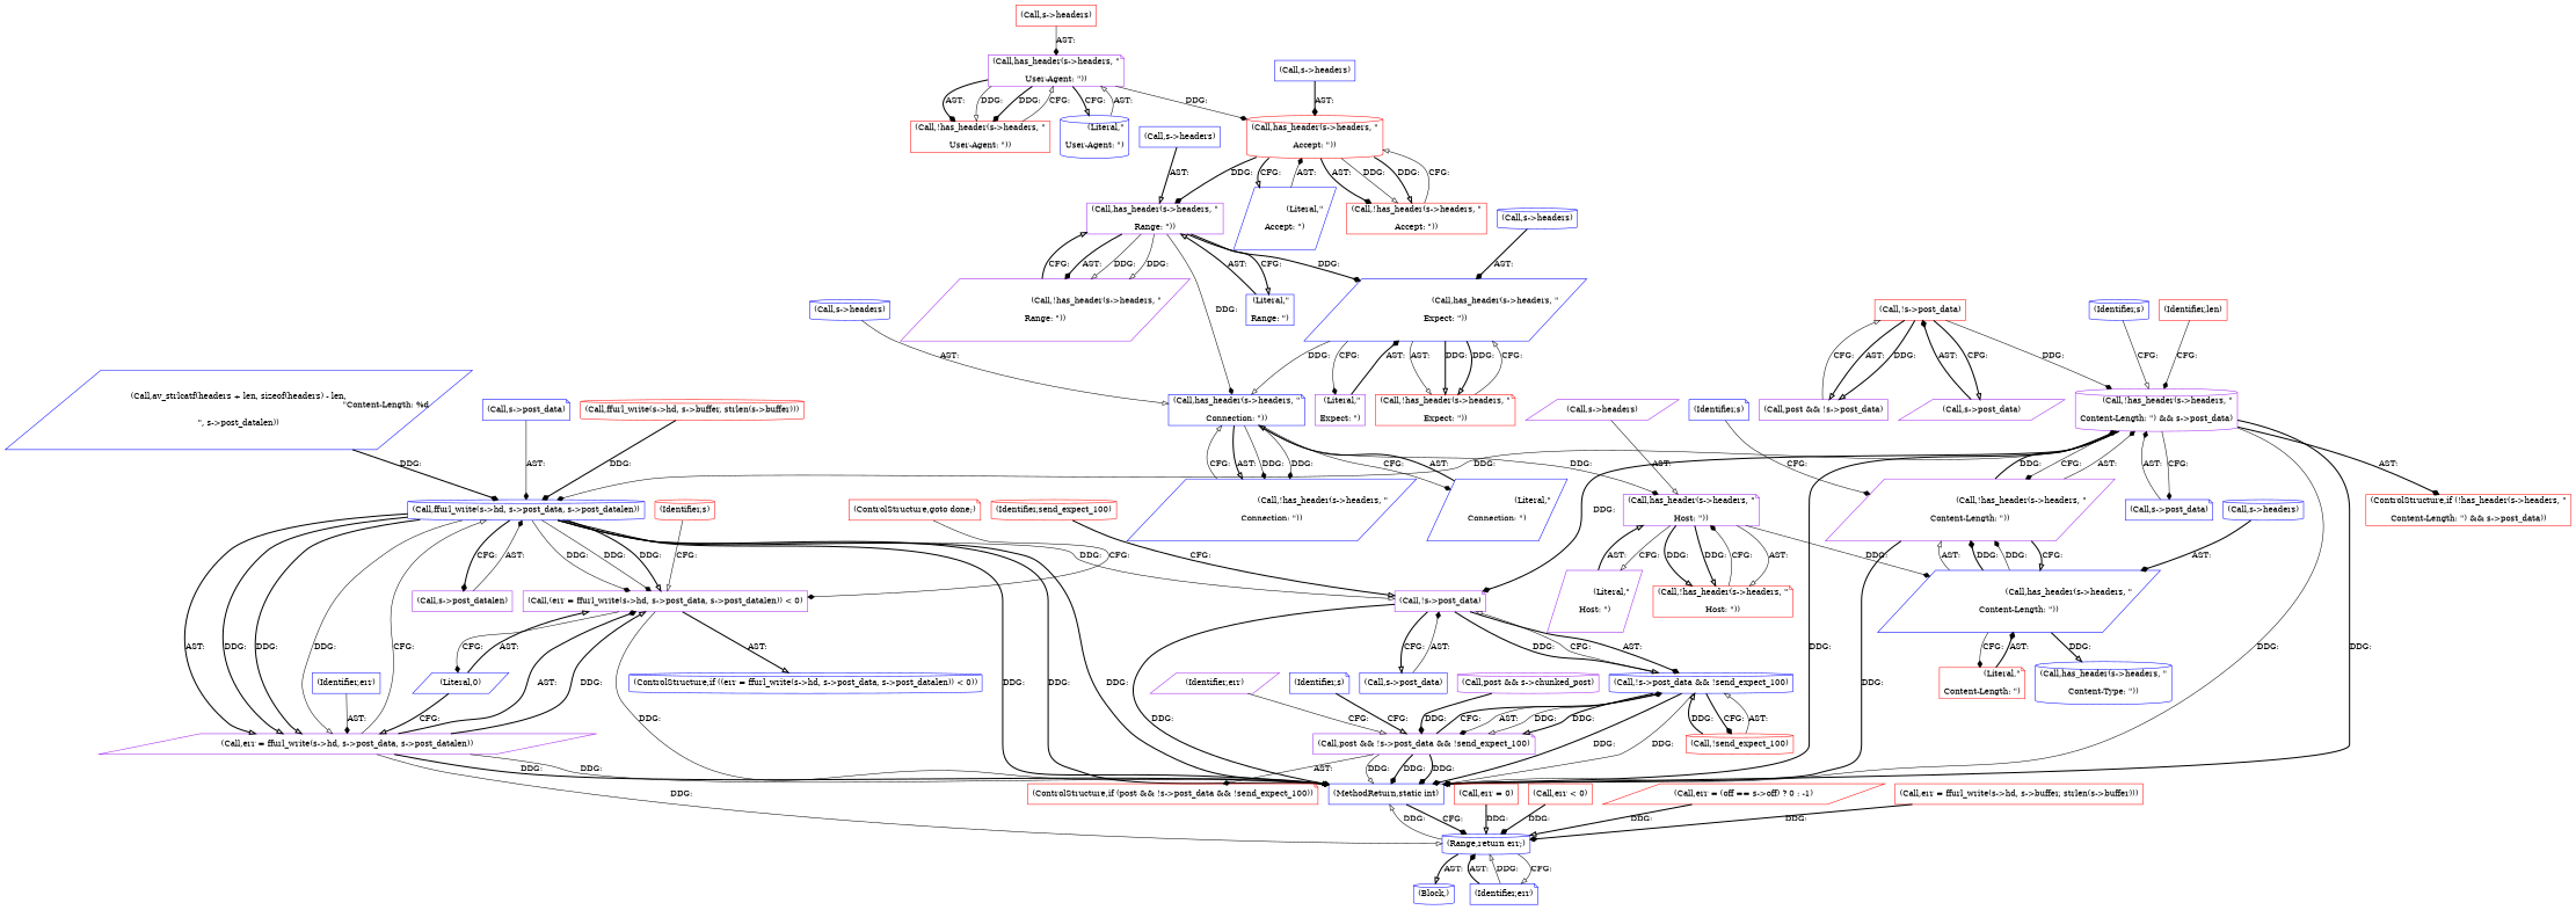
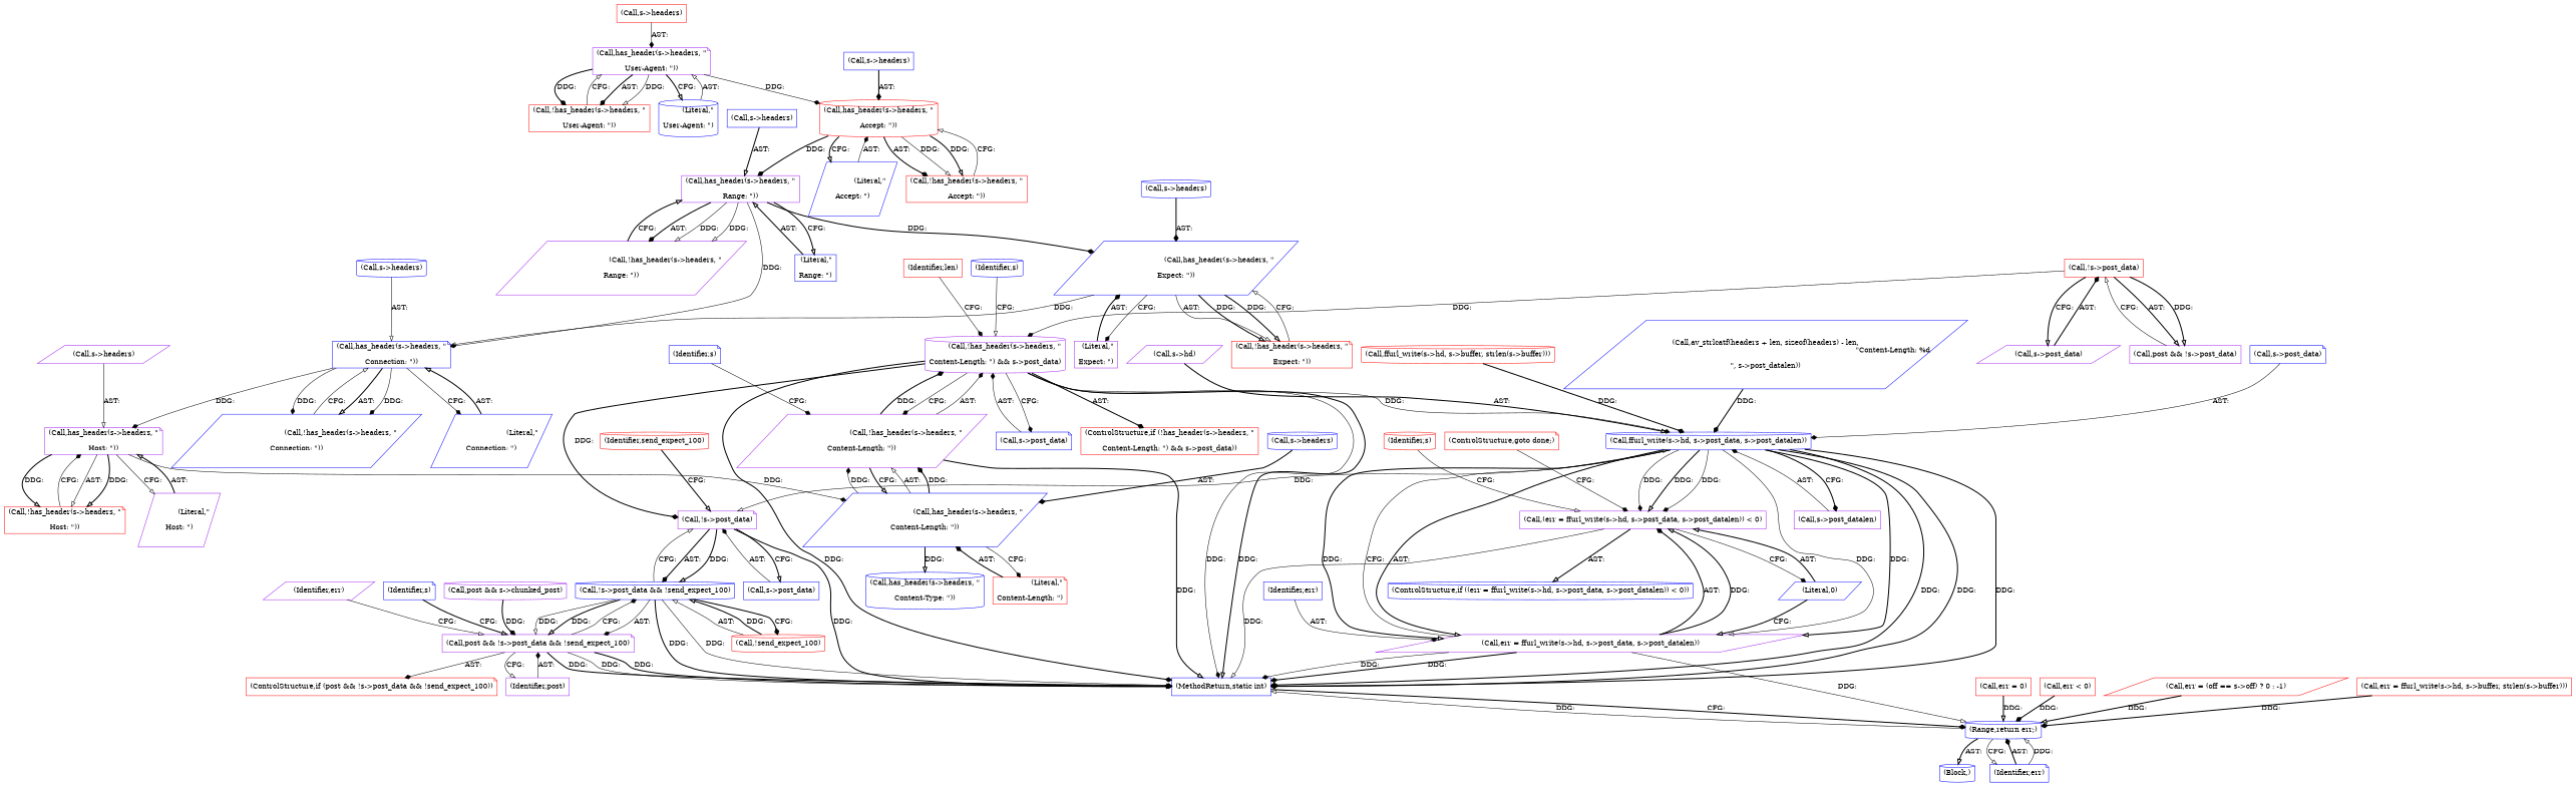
  digraph {
    node [color=blue shape=box]
    edge [arrowhead=onormal style=bold]
    n1 [color=purple label="(Call,!has_header(s->headers, \"\r\nContent-Length: \") && s->post_data)" shape=cylinder]
    n2 [color=purple label="(Call,!has_header(s->headers, \"\r\nContent-Length: \"))" shape=parallelogram]
    n3 [label="(Call,ffurl_write(s->hd, s->post_data, s->post_datalen))" shape=cylinder]
    n4 [color=purple label="(Call,!s->post_data)" shape=note]
    n5 [label="(Call,s->post_data)" shape=note]
    n6 [label="(MethodReturn,static int)"]
    n7 [color=red label="(ControlStructure,if (!has_header(s->headers, \"\r\nContent-Length: \") && s->post_data))"]
    n8 [label="(Call,has_header(s->headers, \"\r\nContent-Length: \"))" shape=parallelogram]
    n9 [color=purple label="(Call,(err = ffurl_write(s->hd, s->post_data, s->post_datalen)) < 0)"]
    n10 [color=purple label="(Call,err = ffurl_write(s->hd, s->post_data, s->post_datalen))" shape=parallelogram]
    n11 [color=purple label="(Call,s->post_datalen)"]
    n12 [label="(Call,!s->post_data && !send_expect_100)" shape=cylinder]
    n13 [label="(Call,s->post_data)"]
    n14 [label="(Range,return err;)" shape=cylinder]
    n15 [color=red label="(Literal,\"\r\nContent-Length: \")" shape=note]
    n16 [label="(Call,has_header(s->headers, \"\r\nContent-Type: \"))" shape=cylinder]
    n17 [color=purple label="(Call,has_header(s->headers, \"\r\nHost: \"))" shape=note]
    n18 [color=purple label="(Literal,\"\r\nHost: \")" shape=parallelogram]
    n19 [color=red label="(Call,!has_header(s->headers, \"\r\nHost: \"))" shape=note]
    n20 [label="(Call,has_header(s->headers, \"\r\nConnection: \"))" shape=note]
    n21 [label="(Literal,\"\r\nConnection: \")" shape=parallelogram]
    n22 [label="(Call,!has_header(s->headers, \"\r\nConnection: \"))" shape=parallelogram]
    n23 [color=purple label="(Call,has_header(s->headers, \"\r\nRange: \"))"]
    n24 [label="(Call,has_header(s->headers, \"\r\nExpect: \"))" shape=parallelogram]
    n25 [color=purple label="(Call,!has_header(s->headers, \"\r\nRange: \"))" shape=parallelogram]
    n26 [label="(Literal,\"\r\nRange: \")"]
    n27 [color=red label="(Call,!has_header(s->headers, \"\r\nExpect: \"))" shape=note]
    n28 [color=purple label="(Literal,\"\r\nExpect: \")"]
    n29 [color=red label="(Call,has_header(s->headers, \"\r\nAccept: \"))" shape=cylinder]
    n30 [label="(Literal,\"\r\nAccept: \")" shape=parallelogram]
    n31 [color=red label="(Call,!has_header(s->headers, \"\r\nAccept: \"))"]
    n32 [color=purple label="(Call,has_header(s->headers, \"\r\nUser-Agent: \"))" shape=note]
    n33 [color=red label="(Call,!has_header(s->headers, \"\r\nUser-Agent: \"))"]
    n34 [label="(Literal,\"\r\nUser-Agent: \")" shape=cylinder]
    n35 [color=red label="(Call,!s->post_data)"]
    n36 [color=purple label="(Call,post && !s->post_data)"]
    n37 [color=purple label="(Call,s->post_data)" shape=parallelogram]
    n38 [label="(ControlStructure,if ((err = ffurl_write(s->hd, s->post_data, s->post_datalen)) < 0))" shape=cylinder]
    n39 [label="(Literal,0)" shape=parallelogram]
    n40 [label="(Block,)" shape=cylinder]
    n41 [label="(Identifier,err)" shape=note]
    n42 [color=purple label="(Call,post && !s->post_data && !send_expect_100)" shape=note]
    n43 [color=red label="(Call,!send_expect_100)" shape=cylinder]
+   n44 [color=purple label="(Identifier,post)"]
    n45 [color=red label="(ControlStructure,if (post && !s->post_data && !send_expect_100))" shape=note]
    n46 [label="(Call,s->post_data)" shape=note]
    n47 [color=red label="(ControlStructure,goto done;)" shape=note]
    n48 [color=red label="(Identifier,send_expect_100)" shape=cylinder]
    n49 [color=red label="(Call,s->headers)"]
    n50 [color=red label="(Call,err = 0)"]
+   n51 [color=purple label="(Call,s->hd)" shape=parallelogram]
    n52 [label="(Call,s->headers)" shape=cylinder]
    n53 [label="(Identifier,s)" shape=note]
    n54 [color=purple label="(Call,post && s->chunked_post)" shape=cylinder]
    n55 [color=purple label="(Call,s->headers)" shape=parallelogram]
    n56 [label="(Call,s->headers)"]
    n57 [label="(Call,s->headers)" shape=cylinder]
    n58 [color=purple label="(Identifier,err)" shape=parallelogram]
    n59 [color=red label="(Call,ffurl_write(s->hd, s->buffer, strlen(s->buffer)))" shape=cylinder]
    n60 [label="(Identifier,s)" shape=note]
    n61 [label="(Call,s->headers)" shape=cylinder]
    n62 [color=red label="(Identifier,s)" shape=cylinder]
    n63 [label="(Identifier,err)"]
    n64 [label="(Call,av_strlcatf(headers + len, sizeof(headers) - len,\n                           \"Content-Length: %d\r\n\", s->post_datalen))" shape=parallelogram]
    n65 [color=red label="(Call,err < 0)"]
    n66 [label="(Call,s->headers)"]
    n67 [color=red label="(Call,err = (off == s->off) ? 0 : -1)" shape=parallelogram]
    n68 [color=red label="(Identifier,len)"]
    n69 [label="(Identifier,s)" shape=cylinder]
    n70 [color=red label="(Call,err = ffurl_write(s->hd, s->buffer, strlen(s->buffer)))"]
    n1 -> n2 [arrowhead=diamond label="CFG: " style=solid]
    n1 -> n3 [arrowhead=diamond label="DDG: " style=solid]
    n1 -> n4 [arrowhead=diamond label="DDG: "]
    n1 -> n5 [arrowhead=diamond label="CFG: " style=solid]
    n1 -> n6 [arrowhead=diamond label="DDG: "]
    n1 -> n6 [arrowhead=diamond label="DDG: " style=solid]
    n1 -> n6 [label="DDG: "]
    n1 -> n7 [arrowhead=diamond label="AST: "]
    n2 -> n1 [arrowhead=diamond label="AST: " style=solid]
    n2 -> n1 [arrowhead=diamond label="DDG: "]
    n2 -> n6 [label="DDG: "]
    n2 -> n8 [label="CFG: "]
    n3 -> n4 [label="DDG: " style=solid]
    n3 -> n6 [arrowhead=diamond label="DDG: "]
    n3 -> n6 [arrowhead=diamond label="DDG: "]
    n3 -> n6 [arrowhead=diamond label="DDG: "]
    n3 -> n9 [arrowhead=diamond label="DDG: " style=solid]
    n3 -> n9 [arrowhead=diamond label="DDG: " style=solid]
    n3 -> n9 [label="DDG: "]
    n3 -> n10 [label="AST: "]
    n3 -> n10 [label="DDG: "]
    n3 -> n10 [label="DDG: "]
    n3 -> n10 [label="DDG: " style=solid]
    n3 -> n11 [arrowhead=diamond label="CFG: "]
    n4 -> n6 [label="DDG: "]
    n4 -> n12 [arrowhead=diamond label="AST: "]
    n4 -> n12 [label="DDG: "]
    n4 -> n13 [label="CFG: "]
    n5 -> n1 [arrowhead=diamond label="AST: " style=solid]
    n6 -> n14 [arrowhead=diamond label="CFG: "]
    n8 -> n2 [label="AST: " style=solid]
    n8 -> n2 [arrowhead=diamond label="DDG: "]
    n8 -> n2 [arrowhead=diamond label="DDG: " style=solid]
    n8 -> n15 [arrowhead=diamond label="CFG: " style=solid]
    n8 -> n16 [label="DDG: "]
    n9 -> n6 [label="DDG: " style=solid]
    n9 -> n38 [label="AST: "]
    n9 -> n39 [arrowhead=diamond label="CFG: " style=solid]
    n10 -> n3 [label="CFG: " style=solid]
    n10 -> n6 [arrowhead=diamond label="DDG: "]
    n10 -> n6 [arrowhead=diamond label="DDG: " style=solid]
    n10 -> n9 [arrowhead=diamond label="AST: "]
    n10 -> n9 [label="DDG: "]
    n10 -> n14 [label="DDG: " style=solid]
    n11 -> n3 [arrowhead=diamond label="AST: " style=solid]
    n12 -> n4 [label="CFG: " style=solid]
    n12 -> n6 [arrowhead=diamond label="DDG: "]
    n12 -> n6 [label="DDG: " style=solid]
    n12 -> n42 [arrowhead=diamond label="AST: " style=solid]
    n12 -> n42 [label="DDG: " style=solid]
    n12 -> n42 [label="DDG: "]
    n12 -> n43 [arrowhead=diamond label="CFG: "]
    n13 -> n4 [arrowhead=diamond label="AST: " style=solid]
    n14 -> n6 [label="DDG: " style=solid]
    n14 -> n40 [label="AST: "]
    n14 -> n41 [label="CFG: " style=solid]
    n15 -> n8 [arrowhead=diamond label="AST: "]
    n17 -> n8 [arrowhead=diamond label="DDG: " style=solid]
    n17 -> n18 [label="CFG: " style=solid]
    n17 -> n19 [label="AST: " style=solid]
    n17 -> n19 [label="DDG: "]
    n17 -> n19 [label="DDG: "]
    n18 -> n17 [label="AST: "]
    n19 -> n17 [arrowhead=diamond label="CFG: " style=solid]
    n20 -> n17 [arrowhead=diamond label="DDG: " style=solid]
    n20 -> n21 [arrowhead=diamond label="CFG: " style=solid]
    n20 -> n22 [label="AST: "]
    n20 -> n22 [arrowhead=diamond label="DDG: " style=solid]
    n20 -> n22 [arrowhead=diamond label="DDG: " style=solid]
    n21 -> n20 [label="AST: "]
    n22 -> n20 [label="CFG: " style=solid]
    n23 -> n20 [arrowhead=diamond label="DDG: " style=solid]
    n23 -> n24 [arrowhead=diamond label="DDG: "]
    n23 -> n25 [arrowhead=diamond label="AST: "]
    n23 -> n25 [label="DDG: " style=solid]
    n23 -> n25 [label="DDG: " style=solid]
    n23 -> n26 [label="CFG: "]
    n24 -> n20 [label="DDG: " style=solid]
    n24 -> n27 [label="AST: " style=solid]
    n24 -> n27 [label="DDG: "]
    n24 -> n27 [label="DDG: "]
    n24 -> n28 [arrowhead=diamond label="CFG: " style=solid]
    n25 -> n23 [label="CFG: "]
    n26 -> n23 [label="AST: "]
    n27 -> n24 [label="CFG: " style=solid]
    n28 -> n24 [arrowhead=diamond label="AST: "]
    n29 -> n23 [arrowhead=diamond label="DDG: "]
    n29 -> n30 [label="CFG: "]
    n29 -> n31 [arrowhead=diamond label="AST: "]
    n29 -> n31 [label="DDG: " style=solid]
    n29 -> n31 [label="DDG: "]
    n30 -> n29 [arrowhead=diamond label="AST: " style=solid]
    n31 -> n29 [label="CFG: " style=solid]
    n32 -> n29 [arrowhead=diamond label="DDG: " style=solid]
    n32 -> n33 [arrowhead=diamond label="AST: "]
    n32 -> n33 [label="DDG: " style=solid]
    n32 -> n33 [arrowhead=diamond label="DDG: "]
    n32 -> n34 [label="CFG: "]
    n33 -> n32 [label="CFG: " style=solid]
    n34 -> n32 [label="AST: " style=solid]
    n35 -> n1 [arrowhead=diamond label="DDG: " style=solid]
    n35 -> n36 [label="AST: "]
    n35 -> n36 [label="DDG: "]
    n35 -> n37 [label="CFG: "]
    n36 -> n35 [label="CFG: " style=solid]
    n37 -> n35 [arrowhead=diamond label="AST: "]
    n39 -> n9 [label="AST: "]
    n39 -> n10 [label="CFG: "]
    n41 -> n14 [arrowhead=diamond label="AST: "]
    n41 -> n14 [label="DDG: " style=solid]
    n42 -> n6 [arrowhead=diamond label="DDG: "]
    n42 -> n6 [label="DDG: " style=solid]
    n42 -> n6 [arrowhead=diamond label="DDG: "]
-   n42 -> n12 [arrowhead=diamond label="CFG: "]
+   n42 -> n12 [arrowhead=diamond label="CFG: " style=solid]
+   n42 -> n44 [label="CFG: " style=solid]
    n42 -> n45 [arrowhead=diamond label="AST: " style=solid]
    n43 -> n12 [label="AST: " style=solid]
    n43 -> n12 [label="DDG: "]
+   n44 -> n42 [arrowhead=diamond label="AST: " style=solid]
    n46 -> n3 [arrowhead=diamond label="AST: " style=solid]
    n47 -> n9 [arrowhead=diamond label="CFG: " style=solid]
    n48 -> n4 [label="CFG: "]
    n49 -> n32 [arrowhead=diamond label="AST: " style=solid]
    n50 -> n14 [label="DDG: "]
+   n51 -> n3 [label="AST: "]
    n52 -> n8 [arrowhead=diamond label="AST: "]
    n53 -> n42 [label="CFG: "]
    n54 -> n42 [arrowhead=diamond label="DDG: "]
    n55 -> n17 [label="AST: " style=solid]
    n56 -> n29 [arrowhead=diamond label="AST: "]
    n57 -> n20 [label="AST: " style=solid]
    n58 -> n42 [label="CFG: " style=solid]
    n59 -> n3 [arrowhead=diamond label="DDG: "]
    n60 -> n2 [arrowhead=diamond label="CFG: " style=solid]
    n61 -> n24 [arrowhead=diamond label="AST: "]
    n62 -> n9 [label="CFG: " style=solid]
    n63 -> n10 [arrowhead=diamond label="AST: " style=solid]
    n64 -> n3 [arrowhead=diamond label="DDG: "]
    n65 -> n14 [arrowhead=diamond label="DDG: "]
    n66 -> n23 [label="AST: "]
    n67 -> n14 [label="DDG: "]
    n68 -> n1 [arrowhead=diamond label="CFG: " style=solid]
    n69 -> n1 [label="CFG: " style=solid]
    n70 -> n14 [arrowhead=diamond label="DDG: "]
  }
